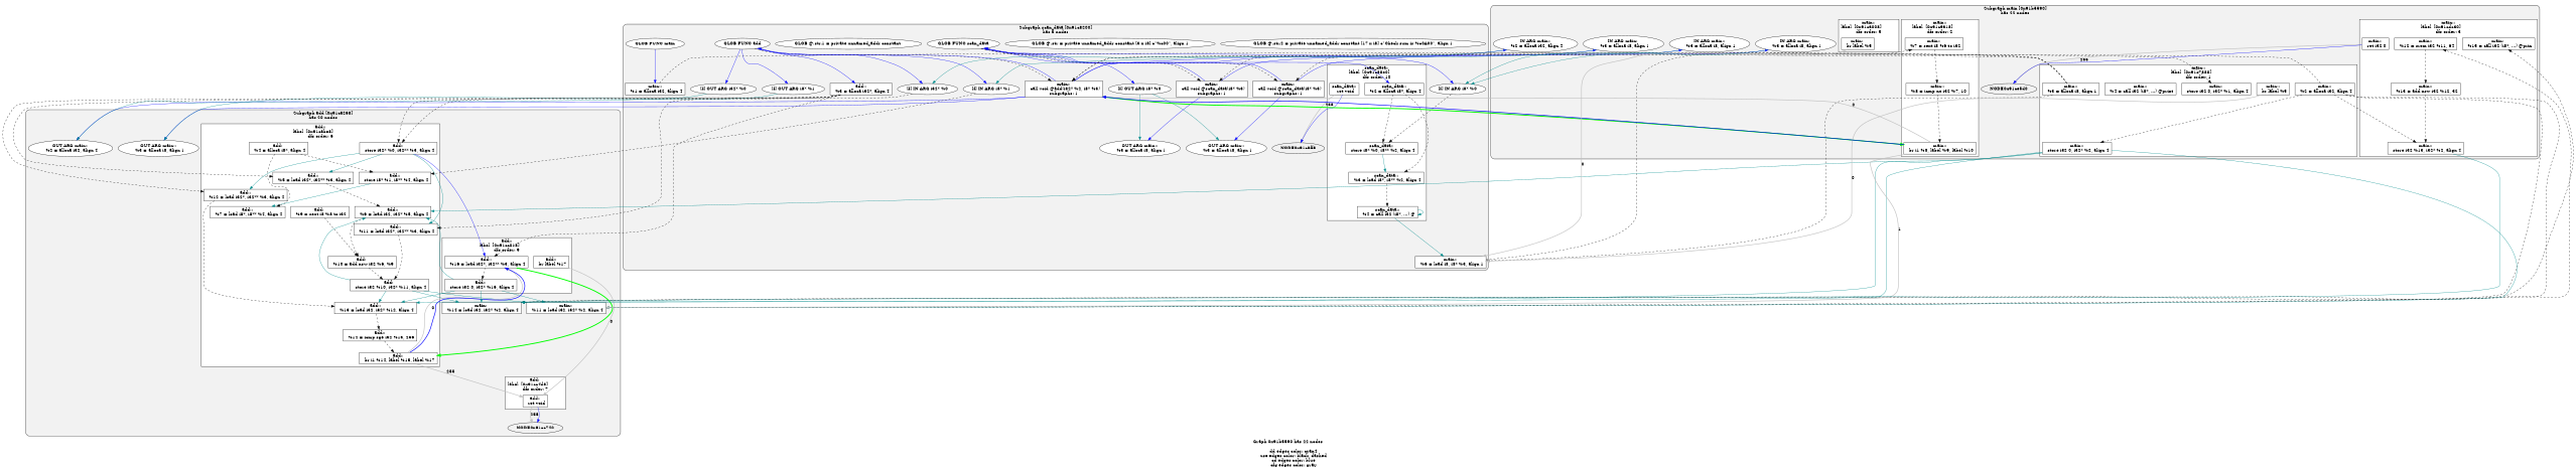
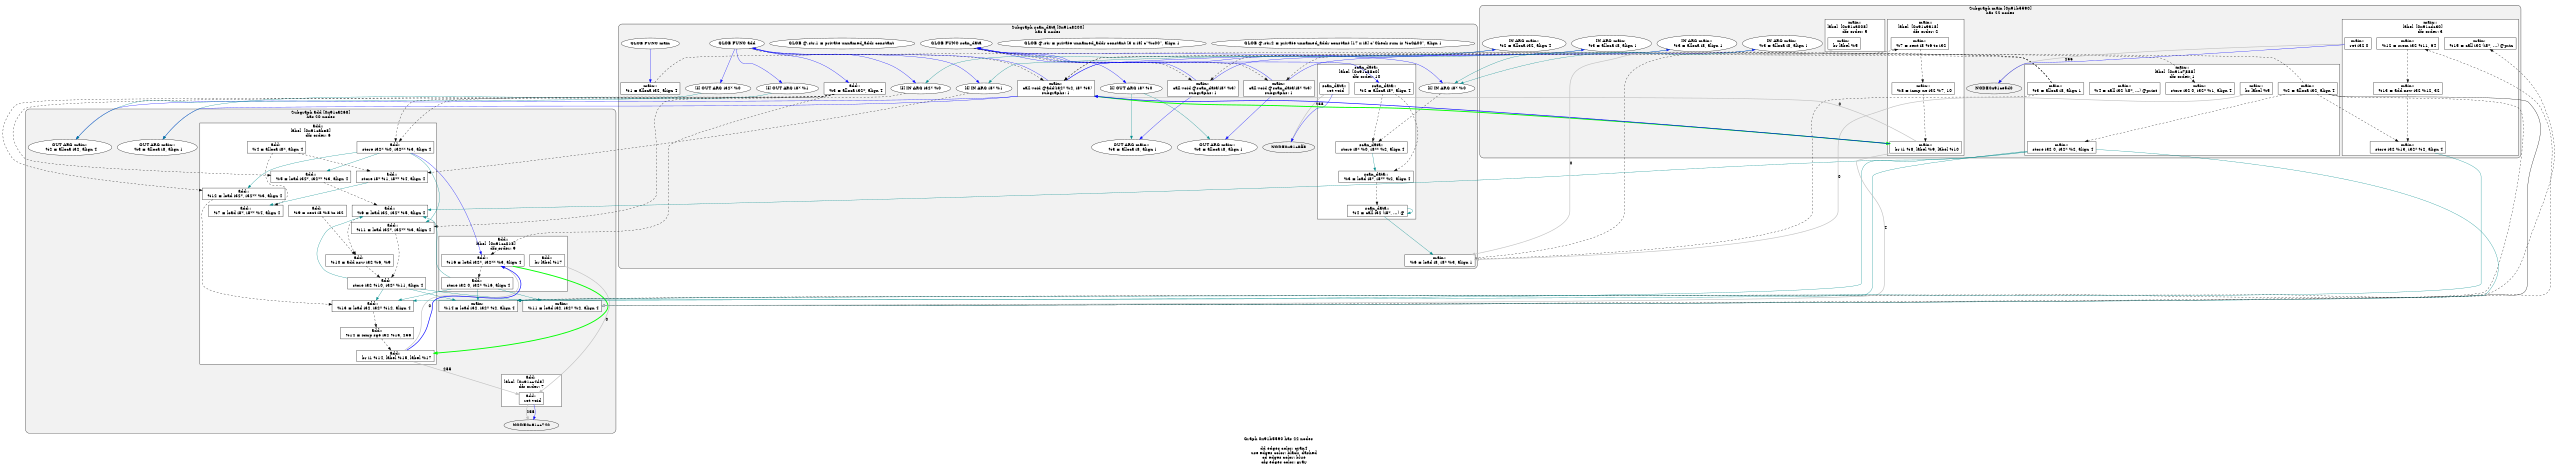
  digraph {
    compound=true
    label="Graph 0x91b5590 has 22 nodes\n\n	dd edges color: cyan4\n	use edges color: black, dashed\n	cd edges color: blue\n	cfg edges color: gray"
    node [fillcolor=white shape=rect style=filled]
    edge [color=black rank=max]
    n1 [label="scan_data::\n  store i8* %0, i8** %2, align 4"]
    n2 [label="scan_data::\n  %2 = alloca i8*, align 4"]
    n3 [label="scan_data::\n  %3 = load i8*, i8** %2, align 4"]
    n4 [label="scan_data::\n  %4 = call i32 (i8*, ...) @"]
    n5 [label="scan_data::\n  ret void"]
    n6 [label="[f] IN ARG i8* %0" shape=""]
    n7 [label="[f] OUT ARG i8* %0" shape=""]
    n8 [label="OUT ARG main::\n  %3 = alloca i8, align 1" shape=""]
    n9 [label="OUT ARG main::\n  %3 = alloca i8, align 1" shape=""]
    n10 [label="main::\n  %6 = load i8, i8* %3, align 1"]
    NODE0x91c8ff8 [fillcolor="" shape="" style=""]
    n12 [label="GLOB @.str.2 = private unnamed_addr constant [17 x i8] c\"Check sum is %c\0A\00\", align 1" shape=""]
    n13 [label="GLOB @.str = private unnamed_addr constant [3 x i8] c\"%c\00\", align 1" shape=""]
    n14 [label="GLOB FUNC scan_data" shape=""]
    n15 [label="main::\n  call void @scan_data(i8* %3)\nsubgraphs: 1"]
    n16 [label="main::\n  call void @scan_data(i8* %3)\nsubgraphs: 1"]
    n17 [label="GLOB @.str.1 = private unnamed_addr constant " shape=""]
    n18 [label="GLOB FUNC add" shape=""]
    n19 [label="main::\n  call void @add(i32* %2, i8* %3)\nsubgraphs: 1"]
    n20 [label="[f] IN ARG i32* %0" shape=""]
    n21 [label="[f] OUT ARG i32* %0" shape=""]
    n22 [label="[f] IN ARG i8* %1" shape=""]
    n23 [label="[f] OUT ARG i8* %1" shape=""]
    n24 [label="add::\n  %3 = alloca i32*, align 4"]
    n25 [label="GLOB FUNC main" shape=""]
    n26 [label="main::\n  %1 = alloca i32, align 4"]
    n27 [label="add::\n  store i32* %0, i32** %3, align 4"]
    n28 [label="add::\n  store i8* %1, i8** %4, align 4"]
    n29 [label="add::\n  %4 = alloca i8*, align 4"]
    n30 [label="add::\n  %5 = load i32*, i32** %3, align 4"]
    n31 [label="add::\n  %6 = load i32, i32* %5, align 4"]
    n32 [label="add::\n  %7 = load i8*, i8** %4, align 4"]
    n33 [label="add::\n  %9 = sext i8 %8 to i32"]
    n34 [label="add::\n  %10 = add nsw i32 %6, %9"]
    n35 [label="add::\n  %11 = load i32*, i32** %3, align 4"]
    n36 [label="add::\n  store i32 %10, i32* %11, align 4"]
    n37 [label="add::\n  %12 = load i32*, i32** %3, align 4"]
    n38 [label="add::\n  %13 = load i32, i32* %12, align 4"]
    n39 [label="add::\n  %14 = icmp sge i32 %13, 256"]
    n40 [label="add::\n  br i1 %14, label %15, label %17"]
    n41 [label="add::\n  %16 = load i32*, i32** %3, align 4"]
    n42 [label="add::\n  store i32 0, i32* %16, align 4"]
    n43 [label="add::\n  br label %17"]
    n44 [label="add::\n  ret void"]
    n45 [label="OUT ARG main::\n  %2 = alloca i32, align 4" shape=""]
    n46 [label="OUT ARG main::\n  %3 = alloca i8, align 1" shape=""]
    n47 [label="main::\n  %11 = load i32, i32* %2, align 4"]
    n48 [label="main::\n  %14 = load i32, i32* %2, align 4"]
    NODE0x91cc740 [fillcolor="" shape="" style=""]
    n50 [label="main::\n  %2 = alloca i32, align 4"]
    n51 [label="main::\n  %3 = alloca i8, align 1"]
    n52 [label="main::\n  store i32 0, i32* %1, align 4"]
    n53 [label="main::\n  store i32 0, i32* %2, align 4"]
    n54 [label="main::\n  %4 = call i32 (i8*, ...) @print"]
    n55 [label="main::\n  br label %5"]
    n56 [label="main::\n  %7 = sext i8 %6 to i32"]
    n57 [label="main::\n  %8 = icmp ne i32 %7, 10"]
    n58 [label="main::\n  br i1 %8, label %9, label %10"]
    n59 [label="main::\n  br label %5"]
    n60 [label="main::\n  %12 = srem i32 %11, 64"]
    n61 [label="main::\n  %13 = add nsw i32 %12, 32"]
    n62 [label="main::\n  store i32 %13, i32* %2, align 4"]
    n63 [label="main::\n  %15 = call i32 (i8*, ...) @prin"]
    n64 [label="main::\n  ret i32 0"]
    n65 [label="IN ARG main::\n  %3 = alloca i8, align 1" shape=""]
    n66 [label="IN ARG main::\n  %3 = alloca i8, align 1" shape=""]
    n67 [label="IN ARG main::\n  %2 = alloca i32, align 4" shape=""]
    n68 [label="IN ARG main::\n  %3 = alloca i8, align 1" shape=""]
    NODE0x91ce5d0 [fillcolor="" shape="" style=""]
    subgraph cluster_1 {
      fillcolor=gray95
      label="Subgraph scan_data [0x91c8200]\nhas 5 nodes\n"
      style="filled, rounded"
      n6
      n7
      n8
      n9
      n10
      NODE0x91c8ff8
      n12
      n13
      n14
      n15
      n16
      n17
      n18
      n19
      n20
      n21
      n22
      n23
      n24
      n25
      n26
      subgraph cluster_2 {
        fillcolor=white
        label="scan_data::\nlabel  [0x91c88e0]		\ndfs order: 10"
        style=filled
        n1
        n2
        n3
        n4
        n5
      }
    }
    subgraph cluster_3 {
      fillcolor=gray95
      label="Subgraph add [0x91ca268]\nhas 20 nodes\n"
      style="filled, rounded"
      n45
      n46
      n47
      n48
      NODE0x91cc740
      subgraph cluster_4 {
        fillcolor=white
        label="add::\nlabel  [0x91cabe8]		\ndfs order: 6"
        style=filled
        n27
        n28
        n29
        n30
        n31
        n32
        n33
        n34
        n35
        n36
        n37
        n38
        n39
        n40
      }
      subgraph cluster_5 {
        fillcolor=white
        label="add::\nlabel  [0x91cc018]		\ndfs order: 9"
        style=filled
        n41
        n42
        n43
      }
      subgraph cluster_6 {
        fillcolor=white
        label="add::\nlabel  [0x91cc4d8]		\ndfs order: 7"
        style=filled
        n44
      }
    }
    subgraph cluster_7 {
      fillcolor=gray95
      label="Subgraph main [0x91b5590]\nhas 22 nodes\n"
      style="filled, rounded"
      n65
      n66
      n67
      n68
      NODE0x91ce5d0
      subgraph cluster_8 {
        fillcolor=white
        label="main::\nlabel  [0x91c7888]		\ndfs order: 1"
        style=filled
        n50
        n51
        n52
        n53
        n54
        n55
      }
      subgraph cluster_9 {
        fillcolor=white
        label="main::\nlabel  [0x91c9a18]		\ndfs order: 2"
        style=filled
        n56
        n57
        n58
      }
      subgraph cluster_10 {
        fillcolor=white
        label="main::\nlabel  [0x91ca008]		\ndfs order: 5"
        style=filled
        n59
      }
      subgraph cluster_11 {
        fillcolor=white
        label="main::\nlabel  [0x91cdc30]		\ndfs order: 3"
        style=filled
        n60
        n61
        n62
        n63
        n64
      }
    }
    n1 -> n3 [color=cyan4]
    n2 -> n1 [style=dashed]
    n2 -> n3 [style=dashed]
    n3 -> n4 [style=dashed]
    n4 -> n4 [color=cyan4]
    n4 -> n10 [color=cyan4]
    n5 -> NODE0x91c8ff8 [color=gray label=255 penwidth=2 rank=""]
    n5 -> NODE0x91c8ff8 [color=blue rank=""]
    n6 -> n1 [style=dashed]
    n7 -> n8 [color=cyan4]
    n7 -> n9 [color=cyan4]
    n10 -> n56 [style=dashed]
    n14 -> n2 [color=blue rank=""]
    n14 -> n6 [color=blue rank=""]
    n14 -> n7 [color=blue rank=""]
    n14 -> n15 [style=dashed]
    n14 -> n16 [style=dashed]
    n15 -> n8 [color=blue rank=""]
    n15 -> n14 [color=blue rank=""]
    n15 -> n65 [color=blue rank=""]
    n16 -> n9 [color=blue rank=""]
    n16 -> n14 [color=blue rank=""]
    n16 -> n66 [color=blue rank=""]
    n18 -> n19 [style=dashed]
    n18 -> n20 [color=blue rank=""]
    n18 -> n21 [color=blue rank=""]
    n18 -> n22 [color=blue rank=""]
    n18 -> n23 [color=blue rank=""]
    n18 -> n24 [color=blue rank=""]
    n19 -> n18 [color=blue rank=""]
    n19 -> n45 [color=blue rank=""]
    n19 -> n46 [color=blue rank=""]
    n19 -> n58 [color=green constraint=false penwidth=3 rank=""]
    n19 -> n67 [color=blue rank=""]
    n19 -> n68 [color=blue rank=""]
    n20 -> n27 [style=dashed]
    n21 -> n45 [color=cyan4]
    n22 -> n28 [style=dashed]
    n23 -> n46 [color=cyan4]
    n24 -> n27 [style=dashed]
    n24 -> n30 [style=dashed]
    n24 -> n35 [style=dashed]
    n24 -> n37 [style=dashed]
    n24 -> n41 [style=dashed]
    n25 -> n26 [color=blue rank=""]
    n26 -> n52 [style=dashed]
    n27 -> n30 [color=cyan4]
    n27 -> n35 [color=cyan4]
    n27 -> n37 [color=cyan4]
    n27 -> n41 [color=blue]
    n28 -> n32 [color=cyan4]
    n29 -> n28 [style=dashed]
    n29 -> n32 [style=dashed]
    n30 -> n31 [style=dashed]
    n31 -> n34 [style=dashed]
    n33 -> n34 [style=dashed]
    n34 -> n36 [style=dashed]
    n35 -> n36 [style=dashed]
    n36 -> n31 [color=cyan4]
    n36 -> n38 [color=cyan4]
    n36 -> n47 [color=cyan4]
    n36 -> n48 [color=cyan4]
    n37 -> n38 [style=dashed]
    n38 -> n39 [style=dashed]
    n39 -> n40 [style=dashed]
    n40 -> n41 [color=gray label=0 penwidth=2 rank=""]
    n40 -> n41 [color=blue penwidth=2 rank=""]
    n40 -> n44 [color=gray label=255 penwidth=2 rank=""]
    n41 -> n40 [color=green constraint=false penwidth=3 rank=""]
    n41 -> n42 [style=dashed]
    n42 -> n31 [color=cyan4]
    n42 -> n38 [color=cyan4]
    n42 -> n47 [color=cyan4]
    n42 -> n48 [color=cyan4]
    n43 -> n44 [color=gray label=0 penwidth=2 rank=""]
    n44 -> NODE0x91cc740 [color=gray label=255 penwidth=2 rank=""]
    n44 -> NODE0x91cc740 [color=blue rank=""]
    n47 -> n60 [style=dashed]
    n48 -> n63 [style=dashed]
    n50 -> n19 [style=dashed]
-   n50 -> n47 [style=dashed]
+   n50 -> n47 [style=solid]
    n50 -> n48 [style=dashed]
    n50 -> n53 [style=dashed]
    n50 -> n62 [style=dashed]
    n51 -> n10 [style=dashed]
    n51 -> n15 [style=dashed]
    n51 -> n16 [style=dashed]
    n51 -> n19 [style=dashed]
    n53 -> n31 [color=cyan4]
    n53 -> n38 [color=cyan4]
    n53 -> n47 [color=cyan4]
    n53 -> n48 [color=cyan4]
    n55 -> n10 [color=gray label=0 penwidth=2 rank=""]
    n56 -> n57 [style=dashed]
    n57 -> n58 [style=dashed]
    n58 -> n19 [color=gray label=0 penwidth=2 rank=""]
    n58 -> n19 [color=blue penwidth=2 rank=""]
-   n58 -> n47 [color=gray label=1 penwidth=2 rank=""]
+   n58 -> n47 [color=gray label=4 penwidth=2 rank=""]
    n59 -> n10 [color=gray label=0 penwidth=2 rank=""]
    n60 -> n61 [style=dashed]
    n61 -> n62 [style=dashed]
    n62 -> n48 [color=cyan4]
    n64 -> NODE0x91ce5d0 [color=gray label=255 penwidth=2 rank=""]
    n64 -> NODE0x91ce5d0 [color=blue rank=""]
    n65 -> n6 [color=cyan4]
    n66 -> n6 [color=cyan4]
    n67 -> n20 [color=cyan4]
    n68 -> n22 [color=cyan4]
  }
